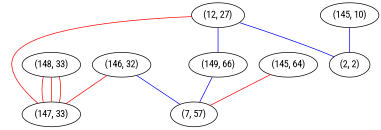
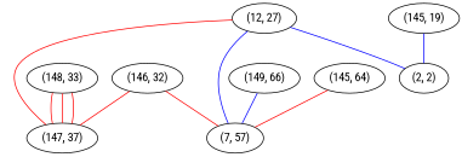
  graph {
    fontname="Roboto Condensed"
    node [fontname="Roboto Condensed"]
    edge [color=red fontname="Roboto Condensed" weight=3]
    "(146, 32)"
    "(7, 57)"
-   "(147, 33)"
+   "(147, 33)" [label="(147, 37)"]
    "(12, 27)"
    "(2, 2)"
-   "(145, 10)"
+   "(145, 10)" [label="(145, 19)"]
    "(149, 66)"
    "(145, 64)"
    "(148, 33)"
-   "(146, 32)" -- "(7, 57)" [color=blue]
+   "(146, 32)" -- "(7, 57)"
    "(146, 32)" -- "(147, 33)" [weight=1]
-   "(12, 27)" -- "(149, 66)" [color=blue]
+   "(12, 27)" -- "(7, 57)" [color=blue]
    "(12, 27)" -- "(147, 33)" [weight=1]
    "(12, 27)" -- "(2, 2)" [color=blue]
    "(145, 10)" -- "(2, 2)" [color=blue]
    "(149, 66)" -- "(7, 57)" [color=blue]
    "(145, 64)" -- "(7, 57)"
    "(148, 33)" -- "(147, 33)" [weight=1]
    "(148, 33)" -- "(147, 33)" [weight=1]
    "(148, 33)" -- "(147, 33)" [weight=1]
  }
